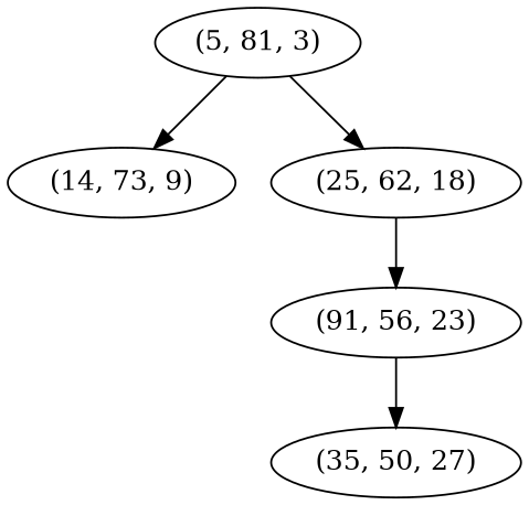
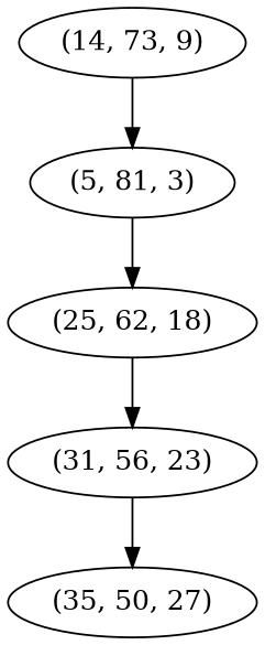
  digraph {
    "(5, 81, 3)"
    "(14, 73, 9)"
    "(25, 62, 18)"
-   "(31, 56, 23)" [label="(91, 56, 23)"]
+   "(31, 56, 23)"
    n5 [label="(35, 50, 27)"]
-   "(5, 81, 3)" -> "(14, 73, 9)"
+   "(14, 73, 9)" -> "(5, 81, 3)"
    "(5, 81, 3)" -> "(25, 62, 18)"
    "(25, 62, 18)" -> "(31, 56, 23)"
    "(31, 56, 23)" -> n5
  }
